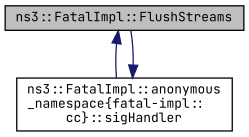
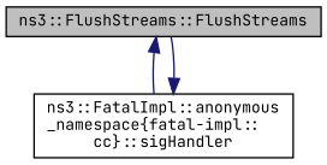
  digraph {
    rankdir=TB
    fontname="JetBrains Mono"
    node [color=black fontname="JetBrains Mono" fontsize=10 shape=record style=filled]
    edge [color=midnightblue dir=back fontname="JetBrains Mono" fontsize=10 labelfontname=Helvetica labelfontsize=10 style=solid]
-   n1 [fillcolor=grey75 fontcolor=black height=0.2 label="ns3::FatalImpl::FlushStreams" width=0.4]
+   n1 [fillcolor=grey75 fontcolor=black height=0.2 label="ns3::FlushStreams::FlushStreams" width=0.4]
    n2 [fillcolor=white height=0.2 label="ns3::FatalImpl::anonymous\l_namespace\{fatal-impl::\lcc\}::sigHandler" width=0.4]
    n1 -> n2
    n2 -> n1
  }
